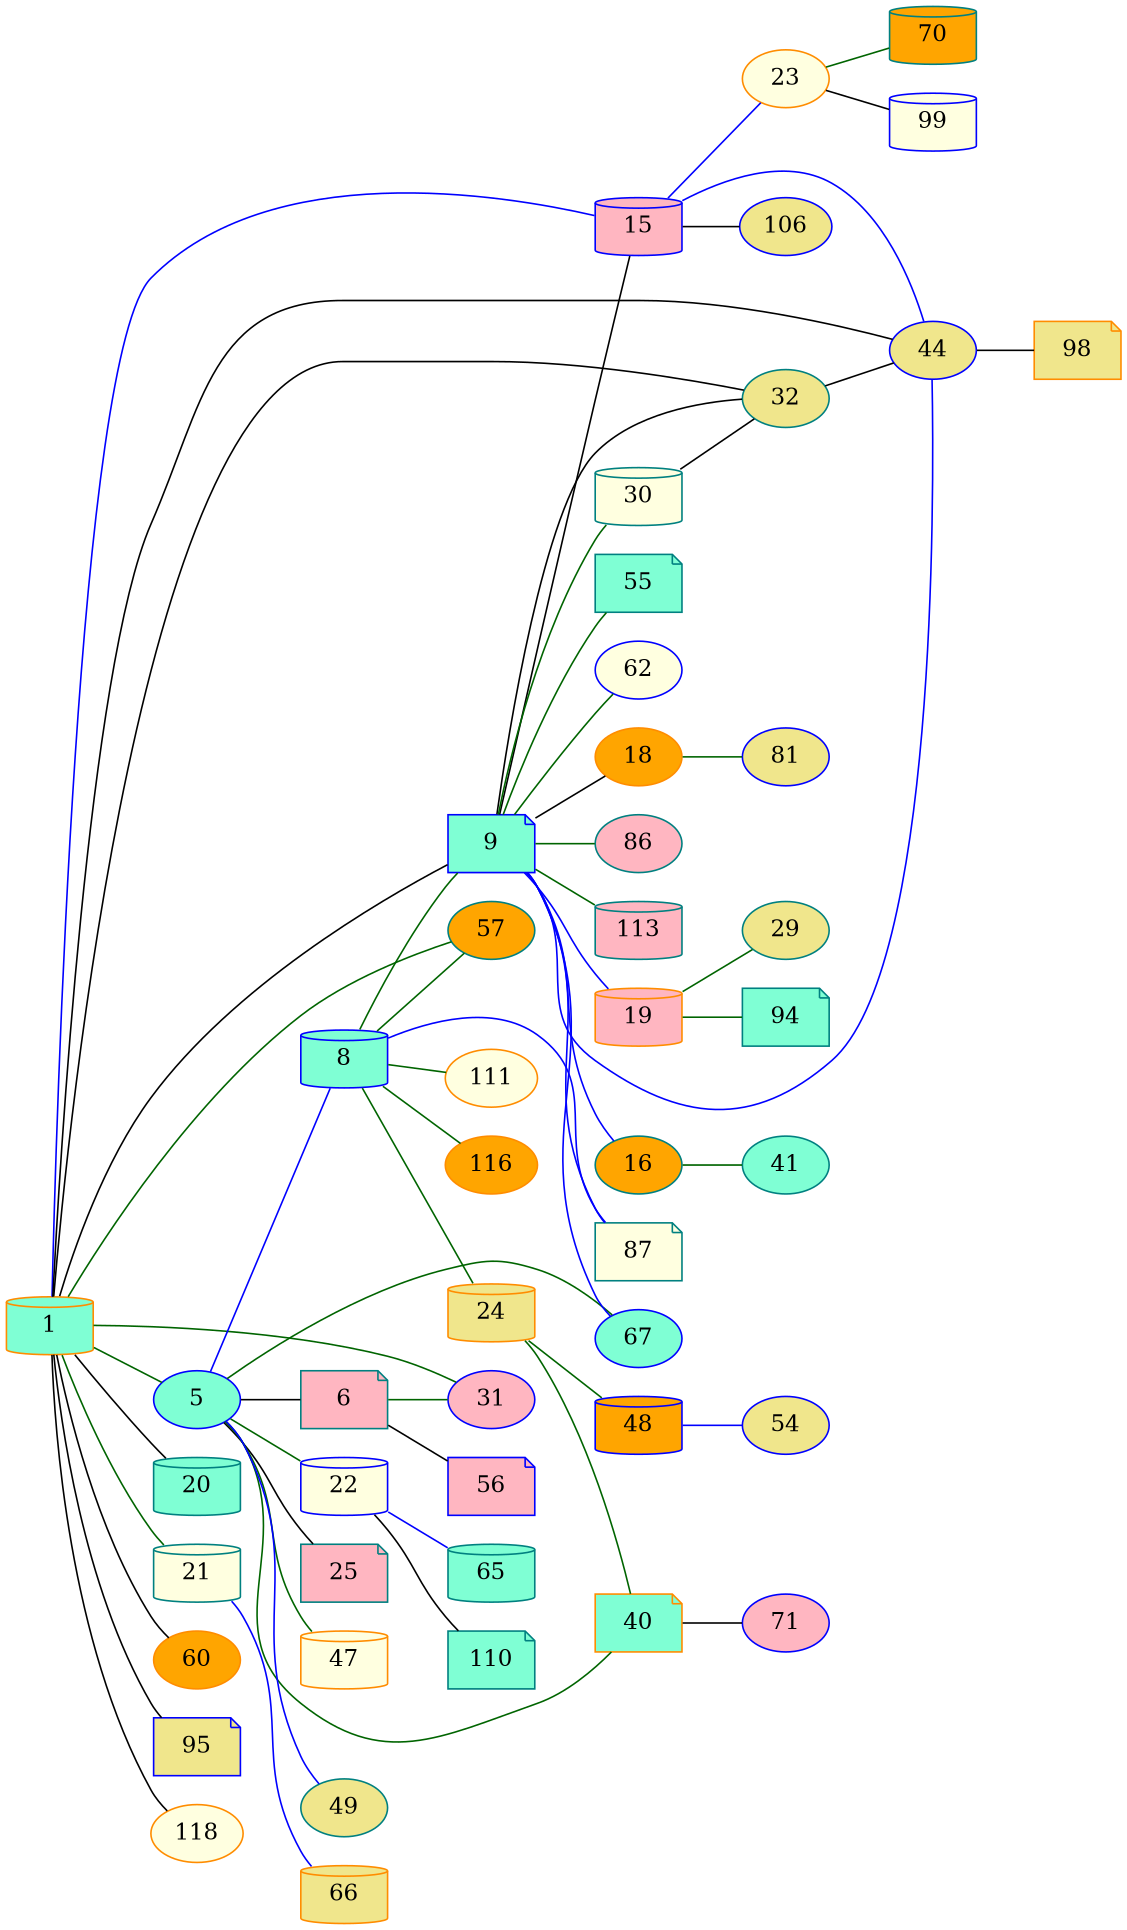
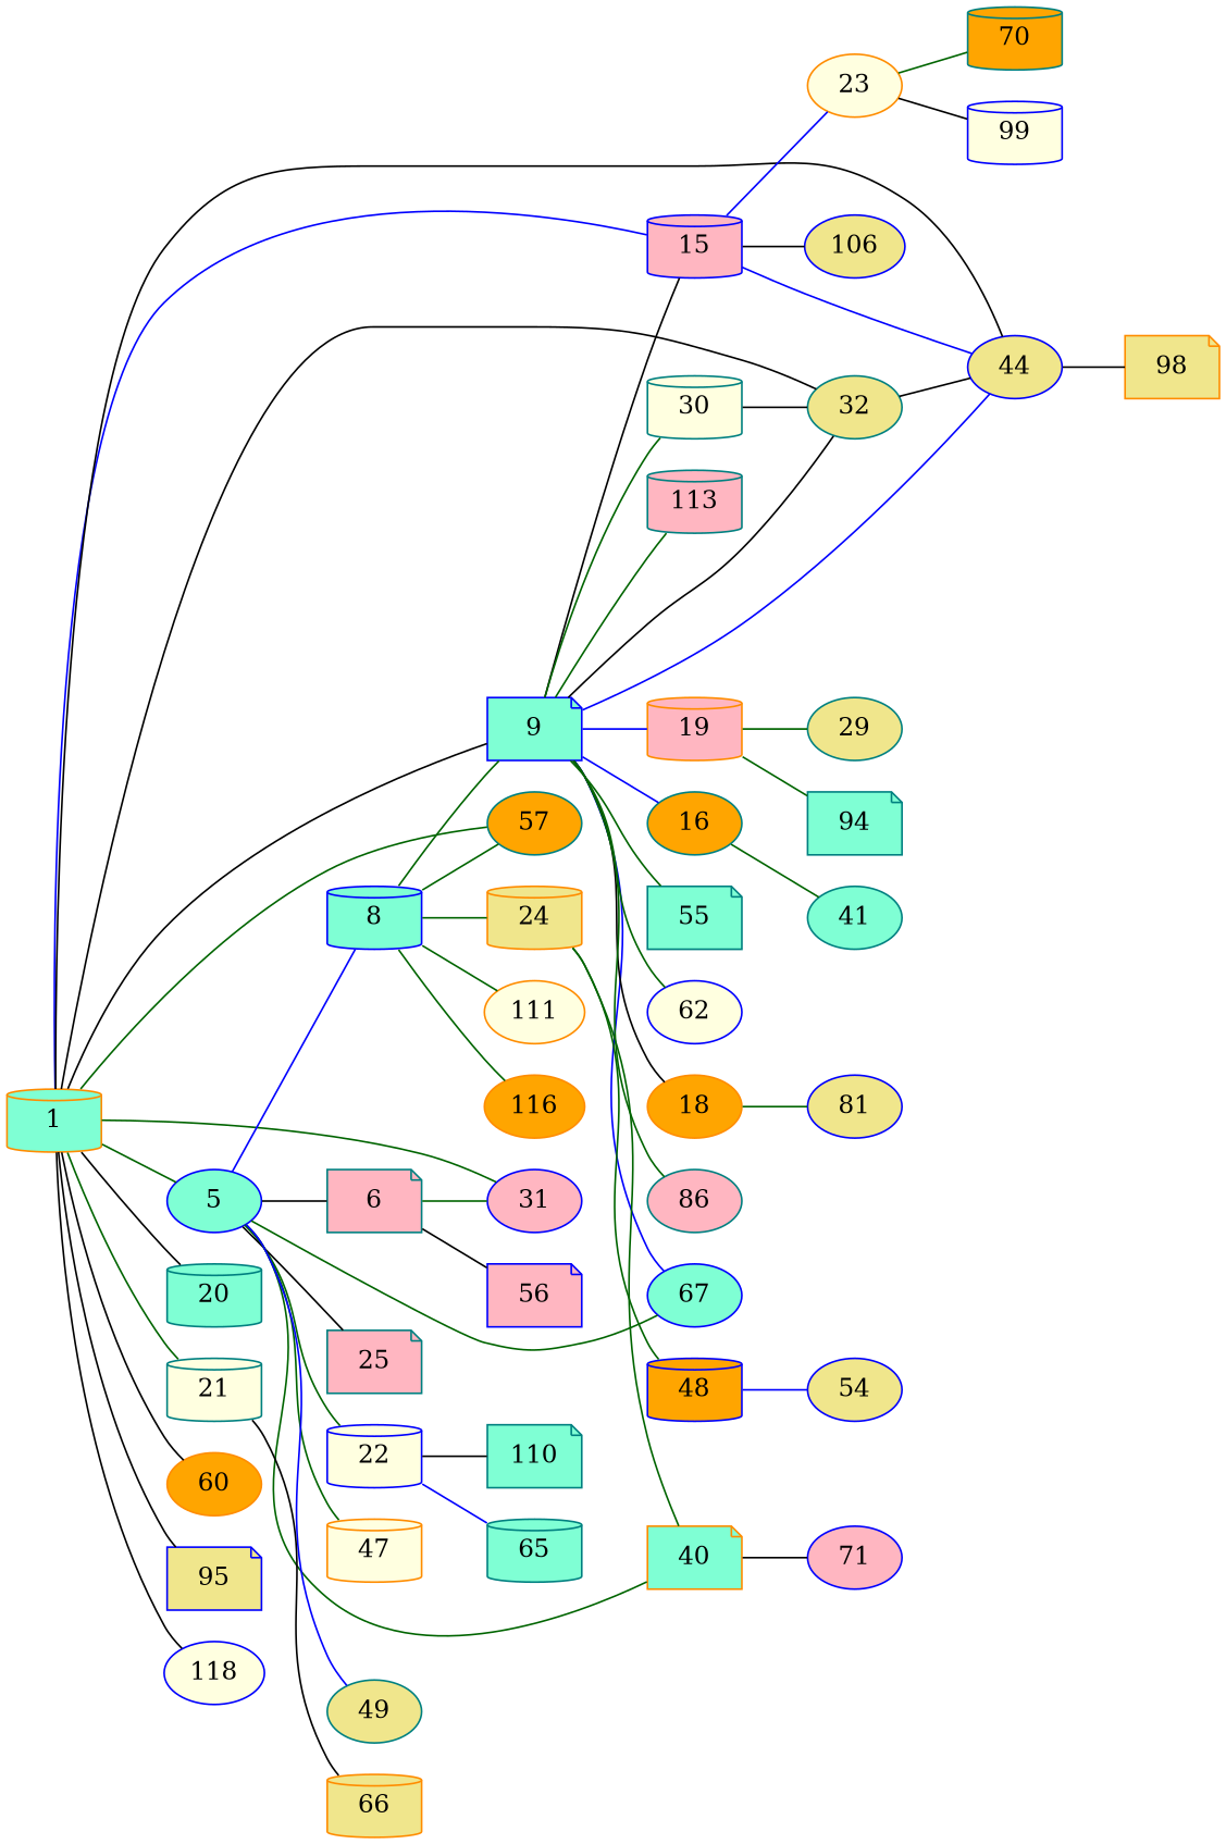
  graph {
    rankdir=LR
    node [color=teal fillcolor=aquamarine shape=ellipse style=filled]
    edge [color=darkgreen]
    1 [color=darkorange shape=cylinder super="+7+2+4+93"]
    5 [color=blue super="+11+43"]
    9 [color=blue shape=note super="+96+38+58+12"]
    15 [color=blue fillcolor=lightpink shape=cylinder super="+35"]
    20 [shape=cylinder]
    21 [fillcolor=lightyellow shape=cylinder]
    31 [color=blue fillcolor=lightpink super="+63+33"]
    32 [fillcolor=khaki super="+36+105"]
    44 [color=blue fillcolor=khaki super="+107+76+77"]
    57 [fillcolor=orange]
    60 [color=darkorange fillcolor=orange super="+117"]
    95 [color=blue fillcolor=khaki shape=note]
-   118 [color=darkorange fillcolor=lightyellow]
+   118 [color=blue fillcolor=lightyellow]
    6 [fillcolor=lightpink shape=note]
    8 [color=blue shape=cylinder super="+17+10"]
    22 [color=blue fillcolor=lightyellow shape=cylinder super="+28"]
    25 [fillcolor=lightpink shape=note super="+88"]
    40 [color=darkorange shape=note super="+114+102+97+45"]
    47 [color=darkorange fillcolor=lightyellow shape=cylinder super="+121"]
    49 [fillcolor=khaki super="+82+83"]
    67 [color=blue]
-   87 [fillcolor=lightyellow shape=note super="+100"]
    16 [fillcolor=orange super="+123"]
    18 [color=darkorange fillcolor=orange super="+39"]
    19 [color=darkorange fillcolor=lightpink shape=cylinder super="+34+53"]
    30 [fillcolor=lightyellow shape=cylinder super="+104"]
    55 [shape=note]
    62 [color=blue fillcolor=lightyellow super="+78"]
    86 [fillcolor=lightpink super="+119"]
    113 [fillcolor=lightpink shape=cylinder]
    106 [color=blue fillcolor=khaki super="+122"]
    23 [color=darkorange fillcolor=lightyellow super="+79"]
    66 [color=darkorange fillcolor=khaki shape=cylinder]
    98 [color=darkorange fillcolor=khaki shape=note]
    56 [color=blue fillcolor=lightpink shape=note super="+73"]
    24 [color=darkorange fillcolor=khaki shape=cylinder]
    111 [color=darkorange fillcolor=lightyellow]
    116 [color=darkorange fillcolor=orange]
    65 [shape=cylinder]
    110 [shape=note super="+112"]
    71 [color=blue fillcolor=lightpink super="+74"]
    48 [color=blue fillcolor=orange shape=cylinder]
    41
    81 [color=blue fillcolor=khaki]
    29 [fillcolor=khaki]
    94 [shape=note]
    70 [fillcolor=orange shape=cylinder]
    99 [color=blue fillcolor=lightyellow shape=cylinder]
    54 [color=blue fillcolor=khaki super="+75"]
    1 -- 5
    1 -- 9 [color=black]
    1 -- 15 [color=blue]
    1 -- 20 [color=black]
    1 -- 21
    1 -- 31 [weight=2]
    1 -- 32 [color=black]
    1 -- 44 [color=black]
    1 -- 57
    1 -- 60 [color=black]
    1 -- 95 [color=black]
    1 -- 118 [color=black]
    5 -- 6 [color=black]
    5 -- 8 [color=blue]
    5 -- 22
    5 -- 25 [color=black]
    5 -- 40
    5 -- 47
    5 -- 49 [color=blue]
    5 -- 67
    9 -- 15 [color=black]
    9 -- 32 [color=black]
    9 -- 44 [color=blue]
    9 -- 67 [color=blue]
-   9 -- 87 [color=blue]
    9 -- 16 [color=blue weight=2]
    9 -- 18 [color=black]
    9 -- 19 [color=blue]
    9 -- 30
    9 -- 55
    9 -- 62 [weight=2]
    9 -- 86
    9 -- 113
    15 -- 44 [color=blue]
    15 -- 106 [color=black]
    15 -- 23 [color=blue]
-   21 -- 66 [color=blue]
+   21 -- 66 [color=black]
    32 -- 44 [color=black]
    44 -- 98 [color=black]
    6 -- 31
    6 -- 56 [color=black]
    8 -- 9 [weight=2]
    8 -- 57
-   8 -- 87 [color=blue]
    8 -- 24
    8 -- 111
    8 -- 116
    22 -- 65 [color=blue]
    22 -- 110 [color=black]
    40 -- 71 [color=black]
    16 -- 41
    18 -- 81
    19 -- 29
    19 -- 94
    30 -- 32 [color=black]
    23 -- 70
    23 -- 99 [color=black]
    24 -- 40
    24 -- 48
    48 -- 54 [color=blue]
  }
